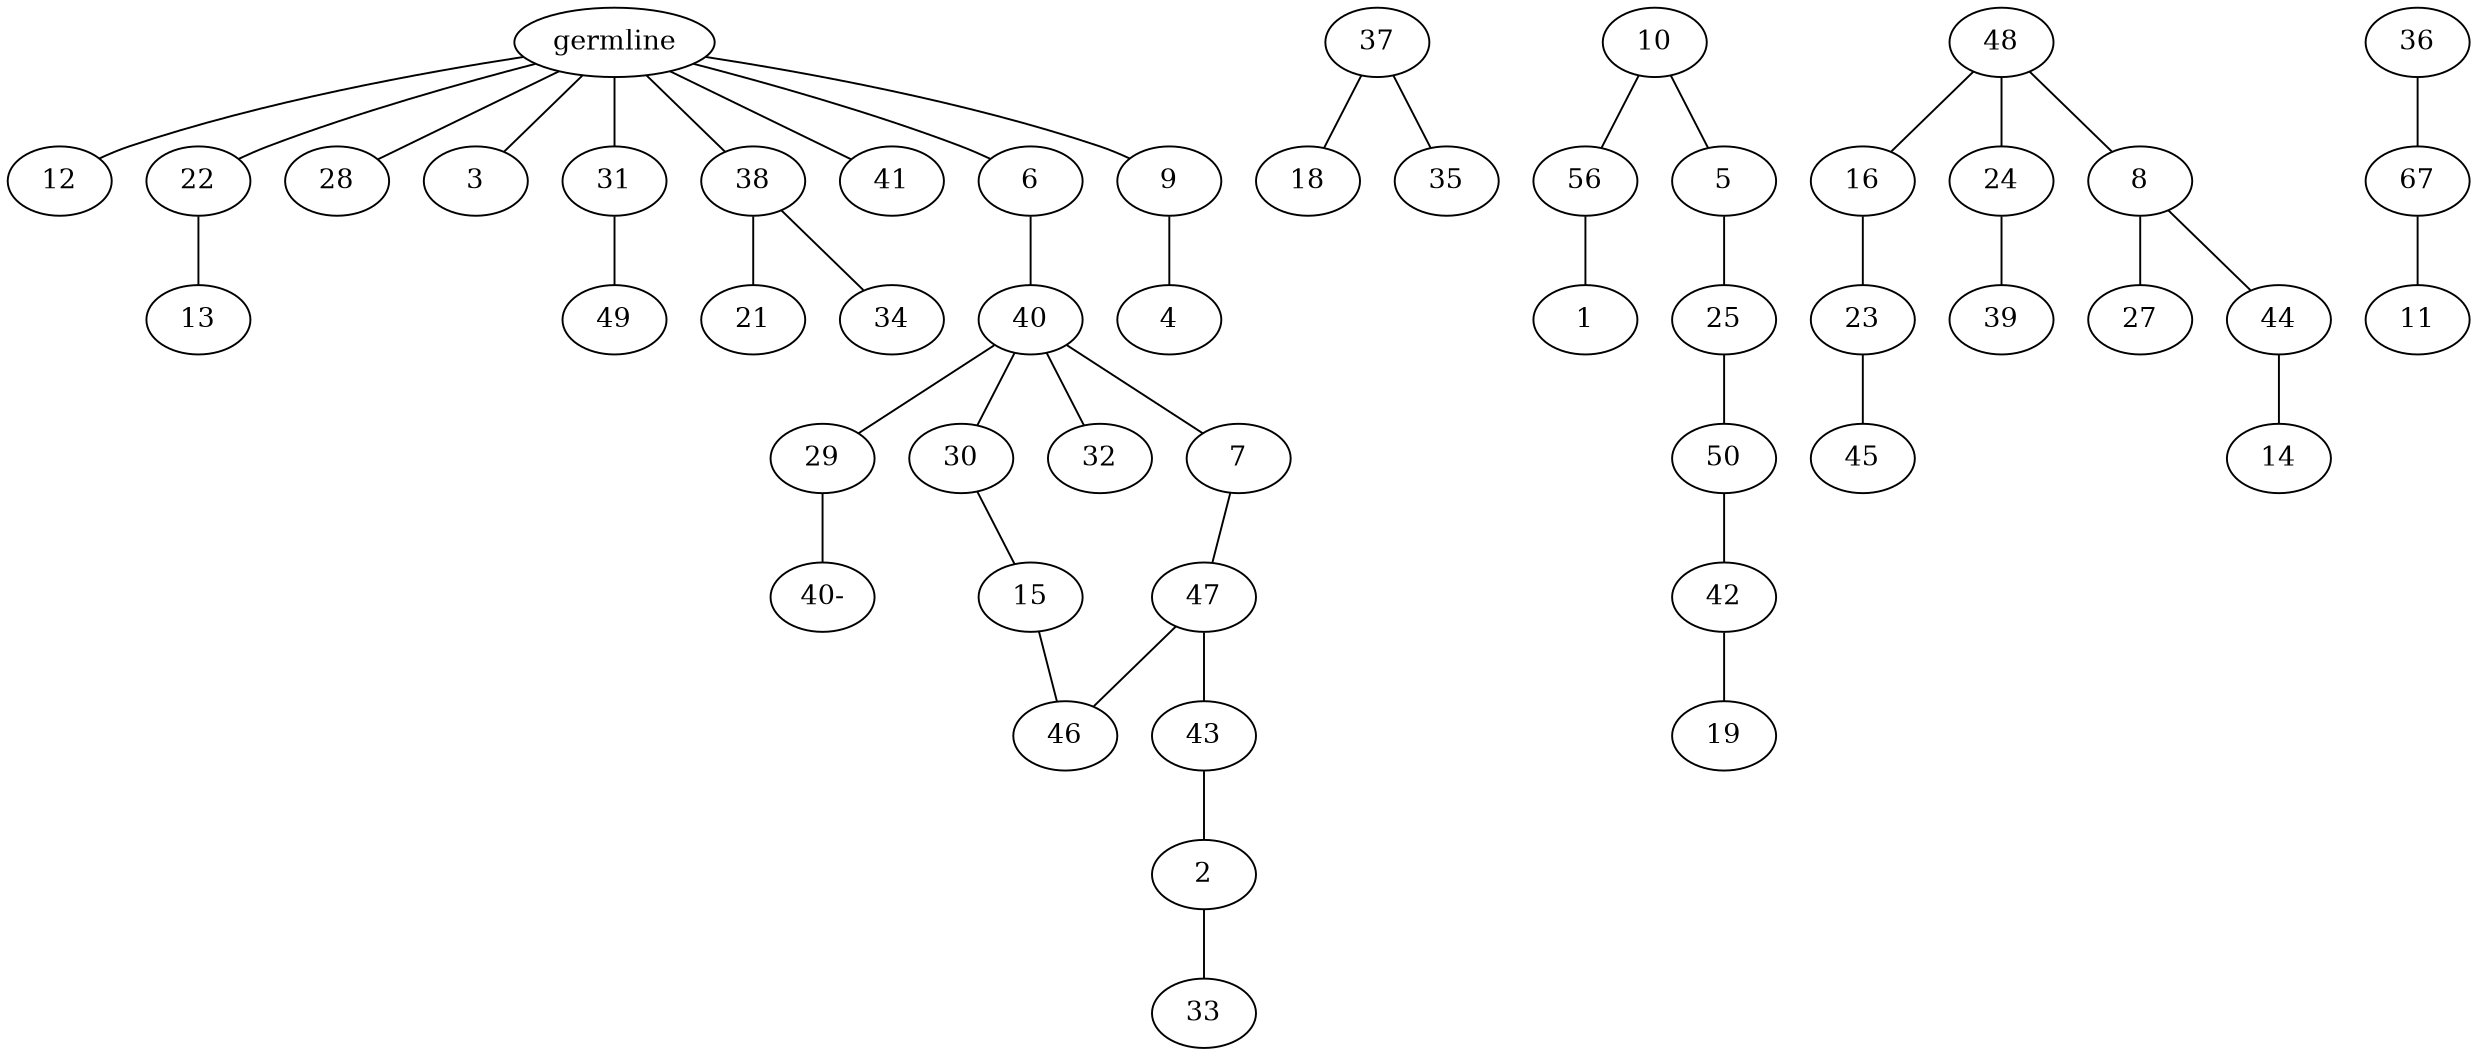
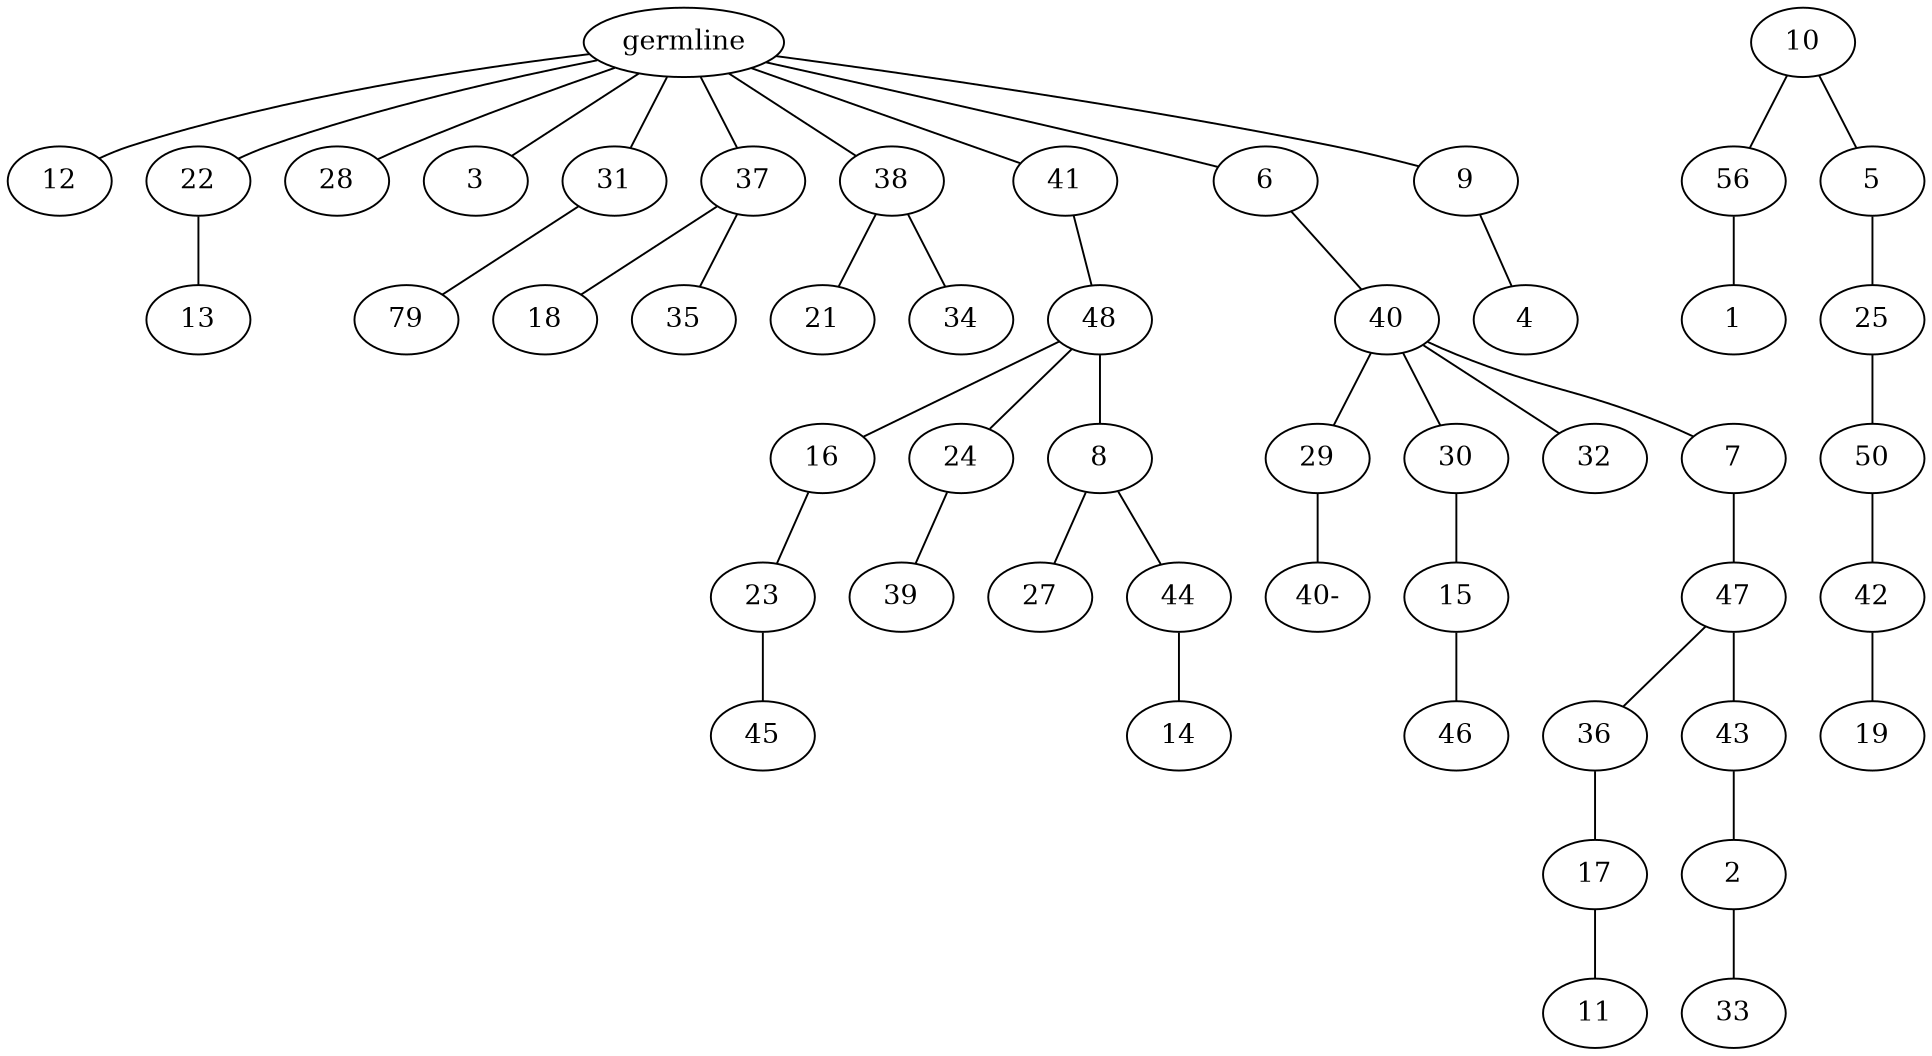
  graph {
    n1 [label=germline]
    n2 [label=12]
    n3 [label=22]
    n4 [label=28]
    n5 [label=3]
    n6 [label=31]
    n7 [label=37]
    n8 [label=38]
    n9 [label=41]
    n10 [label=6]
    n11 [label=9]
    n12 [label=10]
    n13 [label=56]
    n14 [label=5]
    n15 [label=13]
-   n16 [label=49]
+   n16 [label=79]
    n17 [label=18]
    n18 [label=35]
    n19 [label=21]
    n20 [label=34]
    n21 [label=48]
    n22 [label=40]
    n23 [label=4]
    n24 [label=1]
    n25 [label=25]
    n26 [label=50]
    n27 [label=42]
    n28 [label=19]
    n29 [label=16]
    n30 [label=24]
    n31 [label=8]
    n32 [label=23]
    n33 [label=39]
    n34 [label=27]
    n35 [label=44]
    n36 [label=45]
    n37 [label=14]
    n38 [label=29]
    n39 [label=30]
    n40 [label=32]
    n41 [label=7]
    n42 [label="40-"]
    n43 [label=15]
    n44 [label=47]
    n45 [label=46]
    n46 [label=36]
    n47 [label=43]
-   n48 [label=67]
+   n48 [label=17]
    n49 [label=2]
    n50 [label=11]
    n51 [label=33]
    n1 -- n2
    n1 -- n3
    n1 -- n4
    n1 -- n5
    n1 -- n6
+   n1 -- n7
    n1 -- n8
    n1 -- n9
    n1 -- n10
    n1 -- n11
    n3 -- n15
    n6 -- n16
    n7 -- n17
    n7 -- n18
    n8 -- n19
    n8 -- n20
+   n9 -- n21
    n10 -- n22
    n11 -- n23
    n12 -- n13
    n12 -- n14
    n13 -- n24
    n14 -- n25
    n21 -- n29
    n21 -- n30
    n21 -- n31
    n22 -- n38
    n22 -- n39
    n22 -- n40
    n22 -- n41
    n25 -- n26
    n26 -- n27
    n27 -- n28
    n29 -- n32
    n30 -- n33
    n31 -- n34
    n31 -- n35
    n32 -- n36
    n35 -- n37
    n38 -- n42
    n39 -- n43
    n41 -- n44
    n43 -- n45
-   n44 -- n45
+   n44 -- n46
    n44 -- n47
    n46 -- n48
    n47 -- n49
    n48 -- n50
    n49 -- n51
  }
